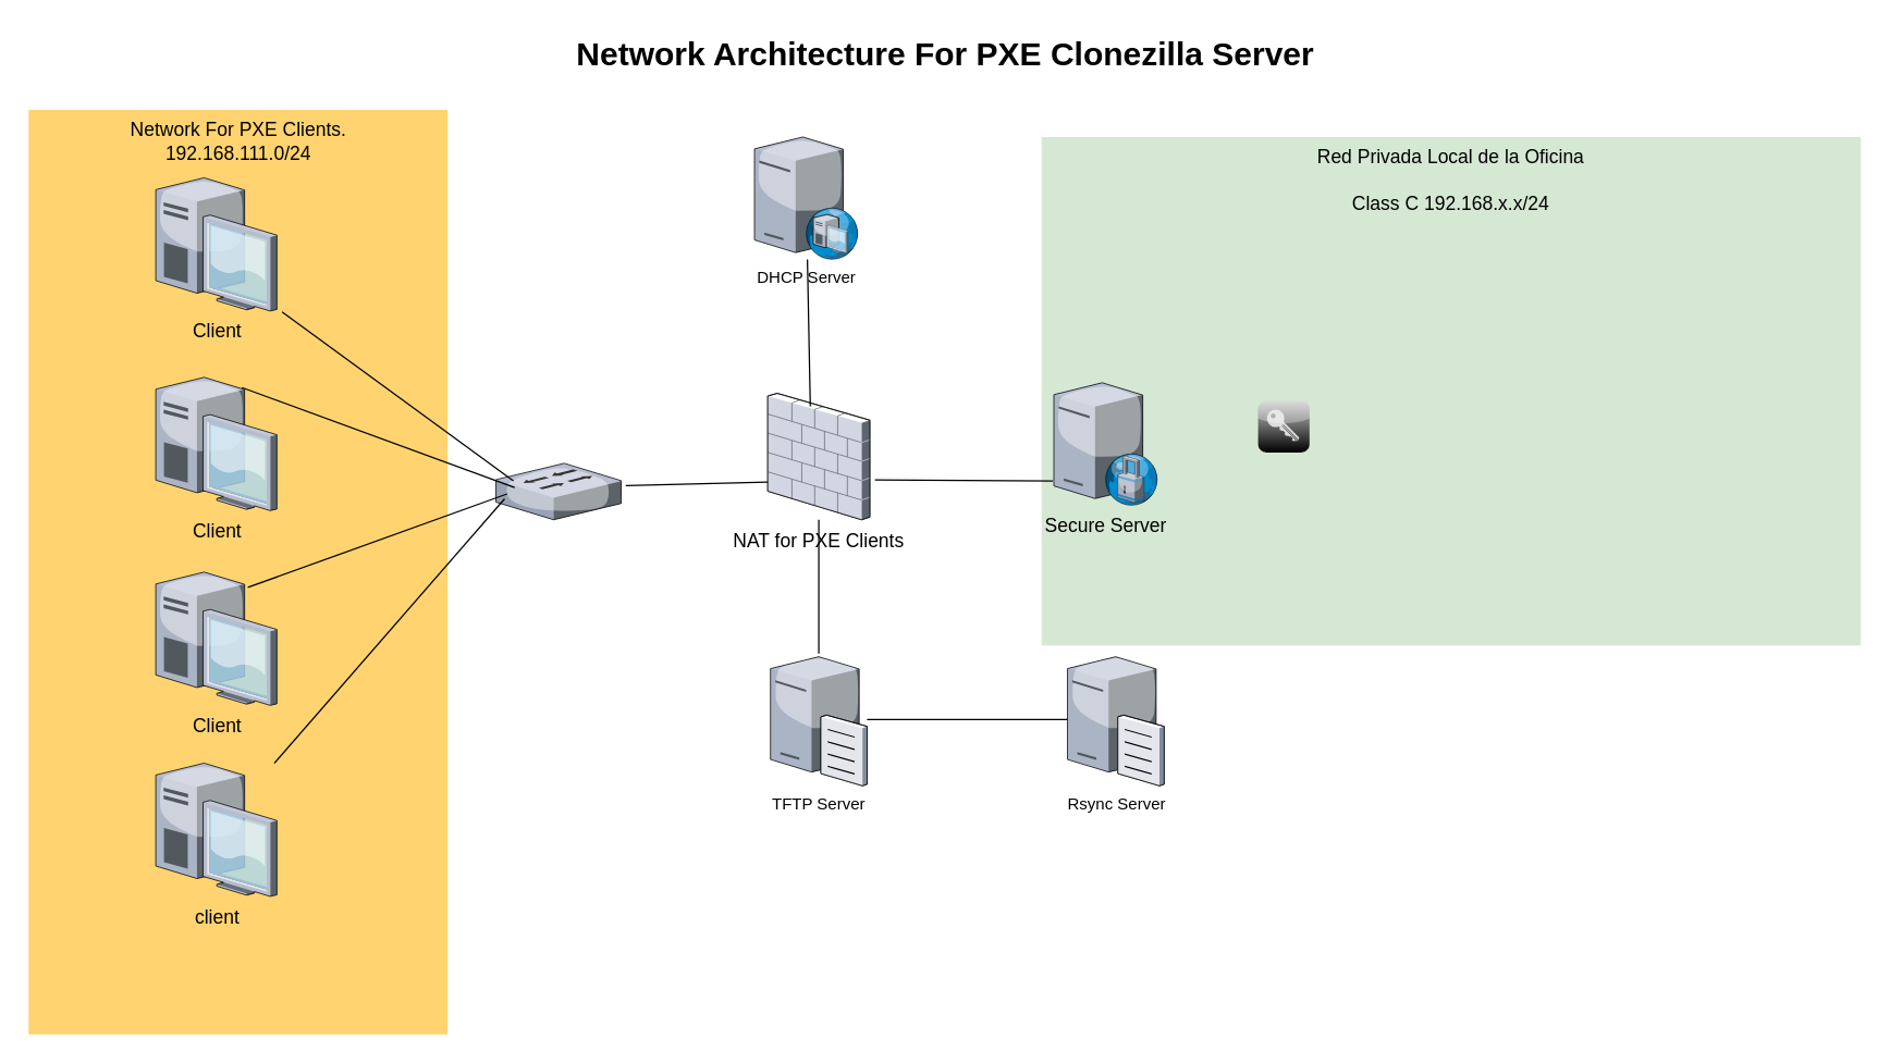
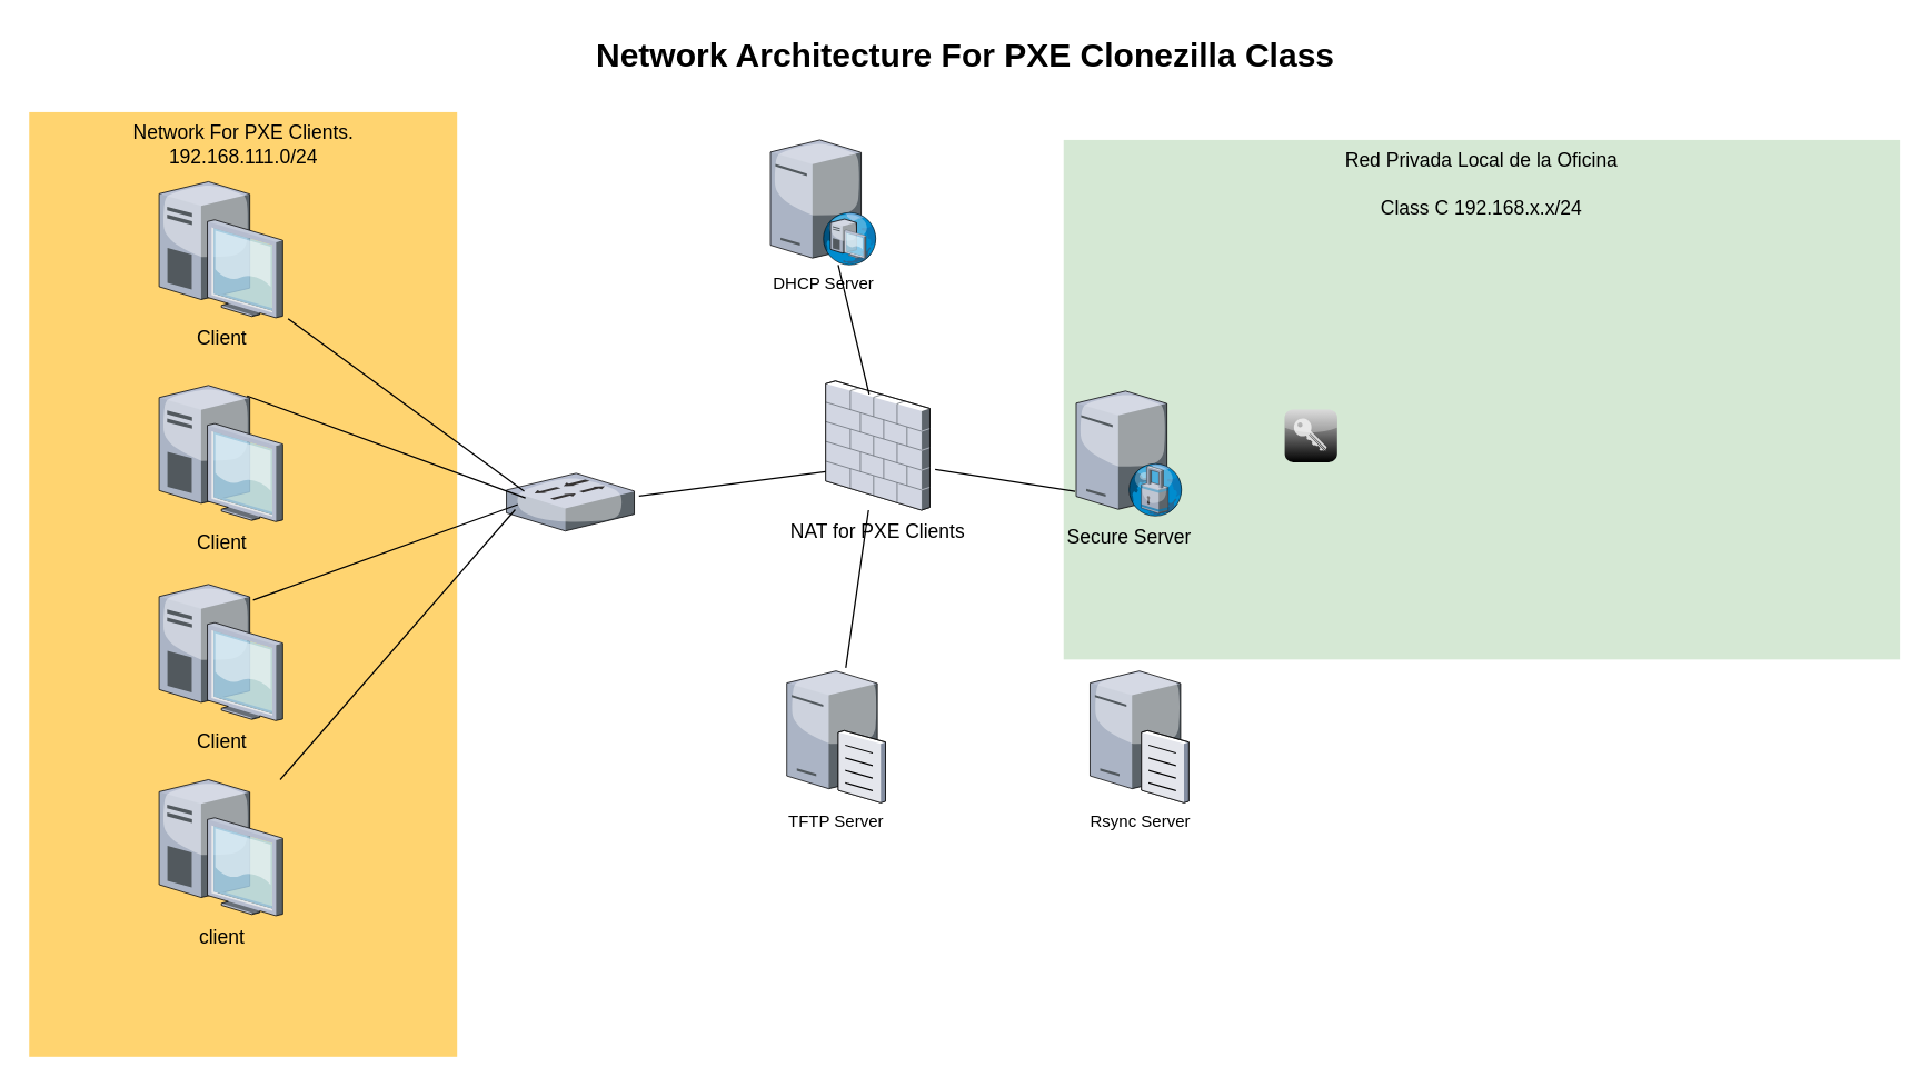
  <mxCell id="0" style=";html=1;" />
  <mxCell id="1" style=";html=1;" parent="0" />
  <mxCell id="2" value="Red Privada Local de la Oficina&lt;br&gt;&lt;br&gt;Class C 192.168.x.x/24" style="whiteSpace=wrap;html=1;fillColor=#d5e8d4;fontSize=14;strokeColor=none;verticalAlign=top;" parent="1" vertex="1"><mxGeometry x="765" y="100" width="602" height="374" as="geometry" /></mxCell>
  <mxCell id="3" value="Network For PXE Clients.&lt;br&gt;192.168.111.0/24" style="whiteSpace=wrap;html=1;fillColor=#FFD470;gradientColor=none;fontSize=14;strokeColor=none;verticalAlign=top;" parent="1" vertex="1"><mxGeometry x="20.5" y="80" width="308" height="680" as="geometry" /></mxCell>
  <mxCell id="4" value="client" style="verticalLabelPosition=bottom;aspect=fixed;html=1;verticalAlign=top;strokeColor=none;shape=mxgraph.citrix.desktop;fillColor=#66B2FF;gradientColor=#0066CC;fontSize=14;" parent="1" vertex="1"><mxGeometry x="114" y="560.5" width="89" height="98" as="geometry" /></mxCell>
  <mxCell id="5" value="Client" style="verticalLabelPosition=bottom;aspect=fixed;html=1;verticalAlign=top;strokeColor=none;shape=mxgraph.citrix.desktop;fillColor=#66B2FF;gradientColor=#0066CC;fontSize=14;" parent="1" vertex="1"><mxGeometry x="114" y="420" width="89" height="98" as="geometry" /></mxCell>
  <mxCell id="6" value="Client" style="verticalLabelPosition=bottom;aspect=fixed;html=1;verticalAlign=top;strokeColor=none;shape=mxgraph.citrix.desktop;fillColor=#66B2FF;gradientColor=#0066CC;fontSize=14;" parent="1" vertex="1"><mxGeometry x="114" y="130" width="89" height="98" as="geometry" /></mxCell>
- <mxCell id="7" value="NAT for PXE Clients" style="verticalLabelPosition=bottom;aspect=fixed;html=1;verticalAlign=top;strokeColor=none;shape=mxgraph.citrix.firewall;fillColor=#66B2FF;gradientColor=#0066CC;fontSize=14;" parent="1" vertex="1"><mxGeometry x="563.75" y="288.5" width="75" height="93" as="geometry" /></mxCell>
+ <mxCell id="7" value="NAT for PXE Clients" style="verticalLabelPosition=bottom;aspect=fixed;html=1;verticalAlign=top;strokeColor=none;shape=mxgraph.citrix.firewall;fillColor=#66B2FF;gradientColor=#0066CC;fontSize=14;" parent="1" vertex="1"><mxGeometry x="593.75" y="273.5" width="75" height="93" as="geometry" /></mxCell>
  <mxCell id="8" value="Secure Server" style="verticalLabelPosition=bottom;aspect=fixed;html=1;verticalAlign=top;strokeColor=none;shape=mxgraph.citrix.proxy_server;fillColor=#66B2FF;gradientColor=#0066CC;fontSize=14;" parent="1" vertex="1"><mxGeometry x="774" y="280.75" width="76.5" height="90" as="geometry" /></mxCell>
  <mxCell id="9" value="" style="verticalLabelPosition=bottom;aspect=fixed;html=1;verticalAlign=top;strokeColor=none;shape=mxgraph.citrix.switch;fillColor=#66B2FF;gradientColor=#0066CC;fontSize=14;" parent="1" vertex="1"><mxGeometry x="364" y="340" width="92" height="41.5" as="geometry" /></mxCell>
- <mxCell id="10" value="Network Architecture For PXE Clonezilla Server" style="text;strokeColor=none;fillColor=none;html=1;fontSize=24;fontStyle=1;verticalAlign=middle;align=center;" parent="1" vertex="1"><mxGeometry x="263" y="20" width="861" height="40" as="geometry" /></mxCell>
+ <mxCell id="10" value="Network Architecture For PXE Clonezilla Class" style="text;strokeColor=none;fillColor=none;html=1;fontSize=24;fontStyle=1;verticalAlign=middle;align=center;" parent="1" vertex="1"><mxGeometry x="263" y="20" width="861" height="40" as="geometry" /></mxCell>
  <mxCell id="11" value="&lt;div&gt;TFTP Server&lt;/div&gt;&lt;div&gt;&lt;br&gt;&lt;/div&gt;" style="verticalLabelPosition=bottom;sketch=0;aspect=fixed;html=1;verticalAlign=top;strokeColor=none;align=center;outlineConnect=0;shape=mxgraph.citrix.file_server;" vertex="1" parent="1"><mxGeometry x="565.75" y="480" width="71" height="97" as="geometry" /></mxCell>
  <mxCell id="12" value="" style="endArrow=none;html=1;rounded=0;entryX=0.069;entryY=0.629;entryDx=0;entryDy=0;entryPerimeter=0;" edge="1" parent="1" source="4" target="9"><mxGeometry width="50" height="50" relative="1" as="geometry"><mxPoint x="254" y="610" as="sourcePoint" /><mxPoint x="304" y="560" as="targetPoint" /></mxGeometry></mxCell>
  <mxCell id="13" value="" style="endArrow=none;html=1;rounded=0;entryX=0.089;entryY=0.542;entryDx=0;entryDy=0;entryPerimeter=0;exitX=0.76;exitY=0.115;exitDx=0;exitDy=0;exitPerimeter=0;" edge="1" parent="1" source="5" target="9"><mxGeometry width="50" height="50" relative="1" as="geometry"><mxPoint x="254" y="610" as="sourcePoint" /><mxPoint x="304" y="560" as="targetPoint" /></mxGeometry></mxCell>
  <mxCell id="14" value="Client" style="verticalLabelPosition=bottom;aspect=fixed;html=1;verticalAlign=top;strokeColor=none;shape=mxgraph.citrix.desktop;fillColor=#66B2FF;gradientColor=#0066CC;fontSize=14;" vertex="1" parent="1"><mxGeometry x="114" y="276.75" width="89" height="98" as="geometry" /></mxCell>
  <mxCell id="15" value="" style="endArrow=none;html=1;rounded=0;exitX=0.711;exitY=0.077;exitDx=0;exitDy=0;exitPerimeter=0;entryX=0.149;entryY=0.428;entryDx=0;entryDy=0;entryPerimeter=0;" edge="1" parent="1" source="14" target="9"><mxGeometry width="50" height="50" relative="1" as="geometry"><mxPoint x="354" y="460" as="sourcePoint" /><mxPoint x="404" y="410" as="targetPoint" /></mxGeometry></mxCell>
  <mxCell id="16" value="" style="endArrow=none;html=1;rounded=0;exitX=1.043;exitY=1.007;exitDx=0;exitDy=0;exitPerimeter=0;entryX=0.139;entryY=0.313;entryDx=0;entryDy=0;entryPerimeter=0;" edge="1" parent="1" source="6" target="9"><mxGeometry width="50" height="50" relative="1" as="geometry"><mxPoint x="354" y="410" as="sourcePoint" /><mxPoint x="404" y="360" as="targetPoint" /></mxGeometry></mxCell>
  <mxCell id="17" value="" style="endArrow=none;html=1;rounded=0;exitX=1.037;exitY=0.397;exitDx=0;exitDy=0;exitPerimeter=0;entryX=-0.001;entryY=0.703;entryDx=0;entryDy=0;entryPerimeter=0;" edge="1" parent="1" source="9" target="7"><mxGeometry width="50" height="50" relative="1" as="geometry"><mxPoint x="354" y="410" as="sourcePoint" /><mxPoint x="404" y="360" as="targetPoint" /></mxGeometry></mxCell>
  <mxCell id="18" value="DHCP Server" style="verticalLabelPosition=bottom;sketch=0;aspect=fixed;html=1;verticalAlign=top;strokeColor=none;align=center;outlineConnect=0;shape=mxgraph.citrix.dhcp_server;" vertex="1" parent="1"><mxGeometry x="554" y="100" width="76" height="90" as="geometry" /></mxCell>
  <mxCell id="19" value="" style="endArrow=none;html=1;rounded=0;exitX=0.417;exitY=0.104;exitDx=0;exitDy=0;exitPerimeter=0;" edge="1" parent="1" source="7" target="18"><mxGeometry width="50" height="50" relative="1" as="geometry"><mxPoint x="354" y="280" as="sourcePoint" /><mxPoint x="404" y="230" as="targetPoint" /></mxGeometry></mxCell>
  <mxCell id="20" value="" style="endArrow=none;html=1;rounded=0;" edge="1" parent="1" source="7" target="11"><mxGeometry width="50" height="50" relative="1" as="geometry"><mxPoint x="694" y="380" as="sourcePoint" /><mxPoint x="744" y="330" as="targetPoint" /></mxGeometry></mxCell>
  <mxCell id="21" value="&lt;div&gt;Rsync Server&lt;/div&gt;&lt;div&gt;&lt;br&gt;&lt;/div&gt;" style="verticalLabelPosition=bottom;sketch=0;aspect=fixed;html=1;verticalAlign=top;strokeColor=none;align=center;outlineConnect=0;shape=mxgraph.citrix.file_server;" vertex="1" parent="1"><mxGeometry x="784" y="480" width="71" height="97" as="geometry" /></mxCell>
  <mxCell id="22" value="" style="endArrow=none;html=1;rounded=0;exitX=1.05;exitY=0.684;exitDx=0;exitDy=0;exitPerimeter=0;entryX=-0.01;entryY=0.803;entryDx=0;entryDy=0;entryPerimeter=0;" edge="1" parent="1" source="7" target="8"><mxGeometry width="50" height="50" relative="1" as="geometry"><mxPoint x="734" y="430" as="sourcePoint" /><mxPoint x="734" y="349.142" as="targetPoint" /></mxGeometry></mxCell>
- <mxCell id="23" value="" style="endArrow=none;html=1;rounded=0;" edge="1" parent="1" source="11" target="21"><mxGeometry width="50" height="50" relative="1" as="geometry"><mxPoint x="524" y="510" as="sourcePoint" /><mxPoint x="574" y="460" as="targetPoint" /></mxGeometry></mxCell>
  <mxCell id="24" value="" style="verticalLabelPosition=bottom;sketch=0;aspect=fixed;html=1;verticalAlign=top;strokeColor=none;align=center;outlineConnect=0;shape=mxgraph.citrix.role_security;fillColor=#CCCCCC;gradientColor=#000000;gradientDirection=south;" vertex="1" parent="1"><mxGeometry x="924" y="294" width="38" height="38" as="geometry" /></mxCell>
